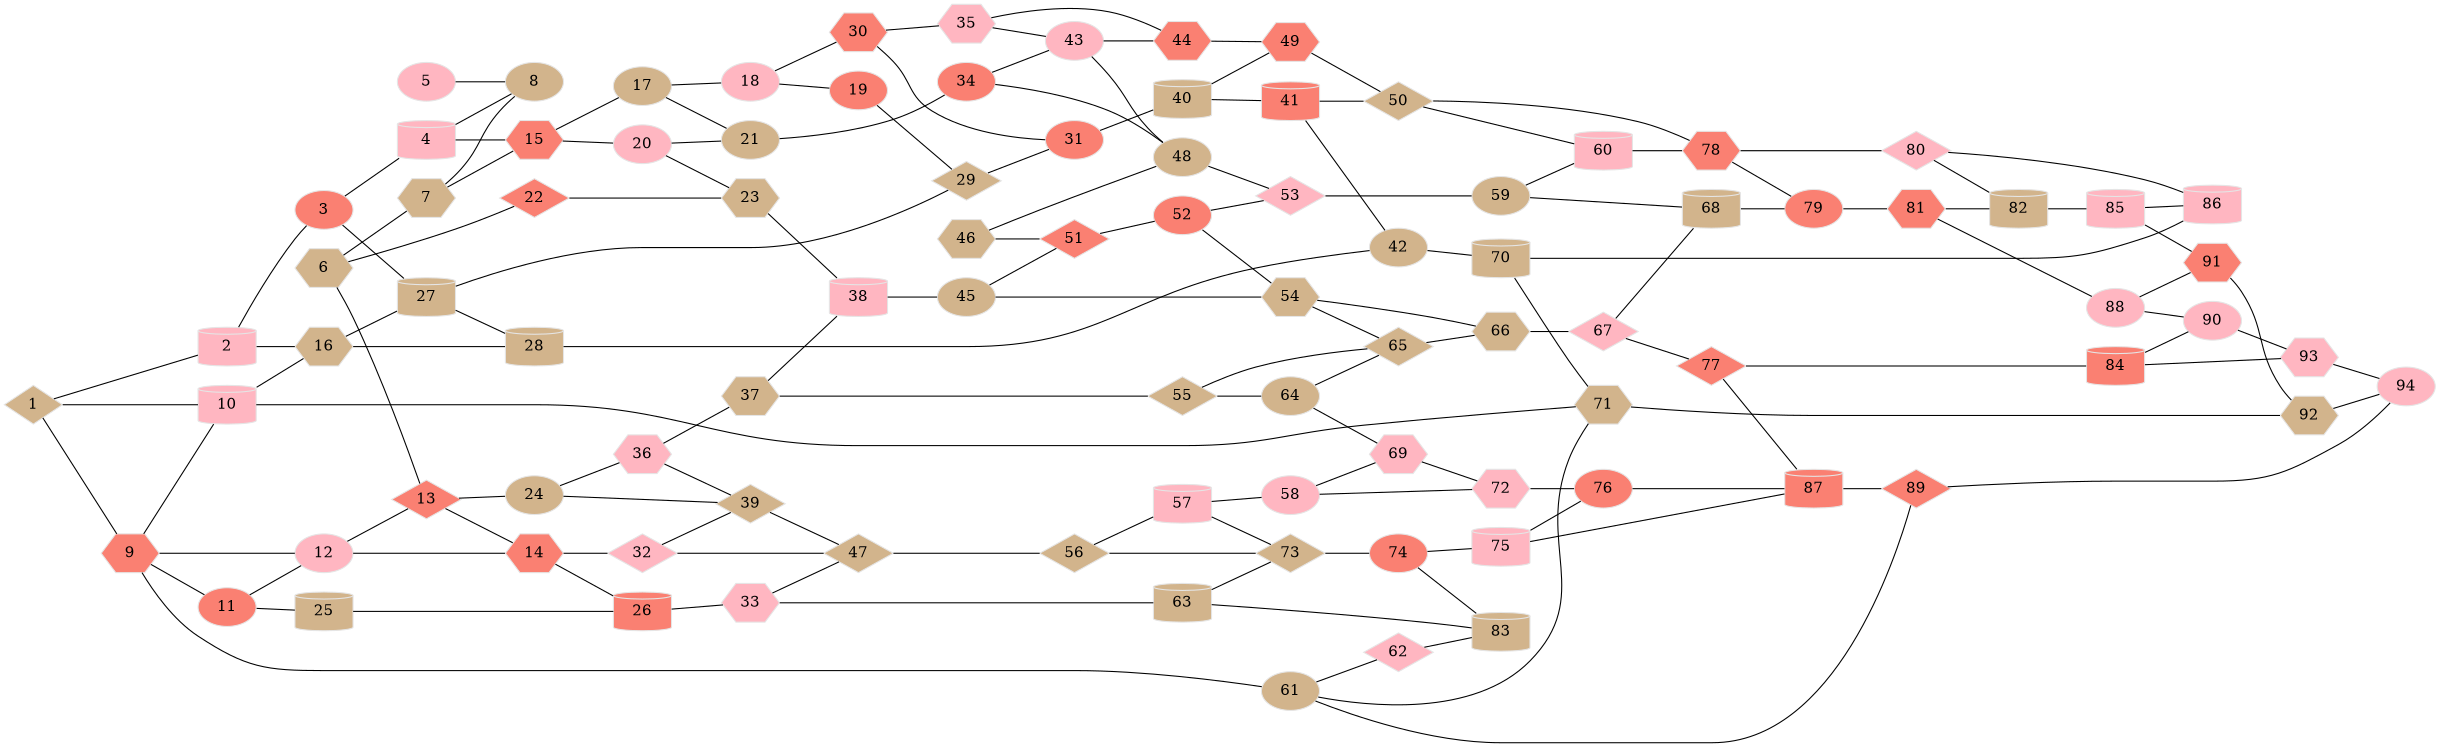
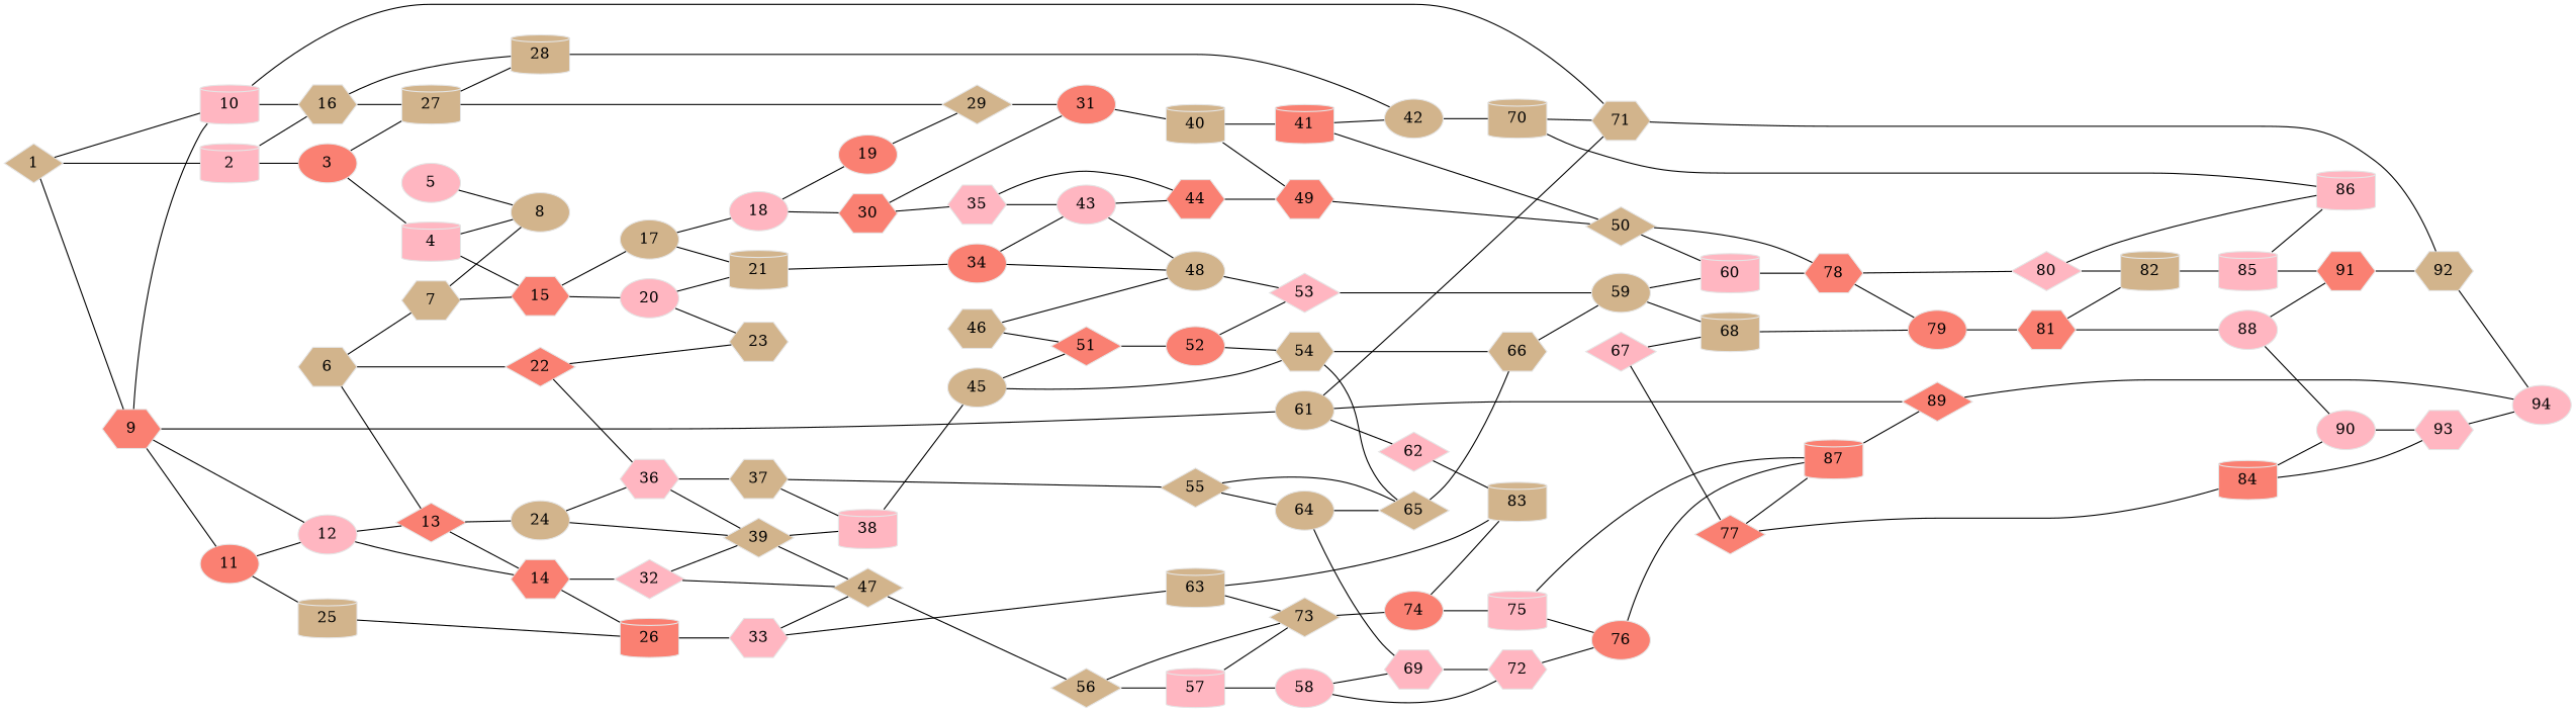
  graph {
    rankdir=LR
    node [color=gray90 fillcolor=tan shape=ellipse style=filled]
    edge [weight=1.0]
    1 [shape=diamond]
    2 [fillcolor=lightpink shape=cylinder]
    9 [fillcolor=salmon shape=hexagon]
    10 [fillcolor=lightpink shape=cylinder]
    3 [fillcolor=salmon]
    16 [shape=hexagon]
    11 [fillcolor=salmon]
    12 [fillcolor=lightpink]
    61
    71 [shape=hexagon]
    4 [fillcolor=lightpink shape=cylinder]
    27 [shape=cylinder]
    28 [shape=cylinder]
    8
    15 [fillcolor=salmon shape=hexagon]
    19 [fillcolor=salmon]
    29 [shape=diamond]
    17
    20 [fillcolor=lightpink]
    5 [fillcolor=lightpink]
    6 [shape=hexagon]
    7 [shape=hexagon]
    13 [fillcolor=salmon shape=diamond]
    22 [fillcolor=salmon shape=diamond]
    14 [fillcolor=salmon shape=hexagon]
    24
    23 [shape=hexagon]
    36 [fillcolor=lightpink shape=hexagon]
    25 [shape=cylinder]
    62 [fillcolor=lightpink shape=diamond]
    89 [fillcolor=salmon shape=diamond]
    92 [shape=hexagon]
    26 [fillcolor=salmon shape=cylinder]
    32 [fillcolor=lightpink shape=diamond]
    39 [shape=diamond]
    33 [fillcolor=lightpink shape=hexagon]
    47 [shape=diamond]
    18 [fillcolor=lightpink]
-   21
+   21 [shape=cylinder]
    42
    30 [fillcolor=salmon shape=hexagon]
    34 [fillcolor=salmon]
    31 [fillcolor=salmon]
    35 [fillcolor=lightpink shape=hexagon]
    38 [fillcolor=lightpink shape=cylinder]
    43 [fillcolor=lightpink]
    48
    37 [shape=hexagon]
    45
    63 [shape=cylinder]
    70 [shape=cylinder]
    40 [shape=cylinder]
    44 [fillcolor=salmon shape=hexagon]
    41 [fillcolor=salmon shape=cylinder]
    49 [fillcolor=salmon shape=hexagon]
    56 [shape=diamond]
    73 [shape=diamond]
    83 [shape=cylinder]
    53 [fillcolor=lightpink shape=diamond]
    55 [shape=diamond]
    65 [shape=diamond]
    64
    51 [fillcolor=salmon shape=diamond]
    54 [shape=hexagon]
    50 [shape=diamond]
    60 [fillcolor=lightpink shape=cylinder]
    78 [fillcolor=salmon shape=hexagon]
    86 [fillcolor=lightpink shape=cylinder]
    52 [fillcolor=salmon]
    66 [shape=hexagon]
    46 [shape=hexagon]
    57 [fillcolor=lightpink shape=cylinder]
    59
    79 [fillcolor=salmon]
    80 [fillcolor=lightpink shape=diamond]
    68 [shape=cylinder]
    67 [fillcolor=lightpink shape=diamond]
    69 [fillcolor=lightpink shape=hexagon]
    58 [fillcolor=lightpink]
    74 [fillcolor=salmon]
    72 [fillcolor=lightpink shape=hexagon]
    76 [fillcolor=salmon]
    94 [fillcolor=lightpink]
    77 [fillcolor=salmon shape=diamond]
    87 [fillcolor=salmon shape=cylinder]
    84 [fillcolor=salmon shape=cylinder]
    81 [fillcolor=salmon shape=hexagon]
    75 [fillcolor=lightpink shape=cylinder]
    90 [fillcolor=lightpink]
    93 [fillcolor=lightpink shape=hexagon]
    82 [shape=cylinder]
    88 [fillcolor=lightpink]
    85 [fillcolor=lightpink shape=cylinder]
    91 [fillcolor=salmon shape=hexagon]
    1 -- 2
    1 -- 9
    1 -- 10
    2 -- 3
    2 -- 16
    9 -- 10
    9 -- 11
    9 -- 12
    9 -- 61
    10 -- 16
    10 -- 71
    3 -- 4
    3 -- 27
    16 -- 27
    16 -- 28
    11 -- 12
    11 -- 25 [weight=2.0]
    12 -- 13
    12 -- 14
    61 -- 71
    61 -- 62
    61 -- 89
    71 -- 92
    4 -- 8
    4 -- 15
    27 -- 28
    27 -- 29 [weight=2.0]
    28 -- 42
    15 -- 17
    15 -- 20
    19 -- 29
    29 -- 31
    17 -- 18
    17 -- 21
    20 -- 23
    20 -- 21
    5 -- 8 [weight=2.0]
    6 -- 7
    6 -- 13
    6 -- 22
    7 -- 8
    7 -- 15
    13 -- 14
    13 -- 24
    22 -- 23
+   22 -- 36
    14 -- 26
    14 -- 32
    24 -- 36
    24 -- 39
-   23 -- 38
+   39 -- 38
    36 -- 39
    36 -- 37
    25 -- 26 [weight=2.0]
    62 -- 83 [weight=2.0]
    89 -- 94
    92 -- 94
    26 -- 33
    32 -- 39
    32 -- 47
    39 -- 47
    33 -- 47
    33 -- 63
    47 -- 56
    18 -- 19
    18 -- 30
    21 -- 34
    42 -- 70
    30 -- 31
    30 -- 35
    34 -- 43
    34 -- 48
    31 -- 40
    35 -- 43
    35 -- 44
    38 -- 45
    43 -- 48
    43 -- 44
    48 -- 53
    37 -- 38
    37 -- 55
    45 -- 51
    45 -- 54
    63 -- 73
    63 -- 83
    70 -- 71
    70 -- 86 [weight=2.0]
    40 -- 41
    40 -- 49
    44 -- 49 [weight=2.0]
    41 -- 42
    41 -- 50
    49 -- 50
    56 -- 73
    56 -- 57
    73 -- 74
    53 -- 59
    55 -- 65
    55 -- 64
    65 -- 66
    64 -- 65
    64 -- 69 [weight=2.0]
    51 -- 52
    54 -- 65
    54 -- 66
    50 -- 60
    50 -- 78
    60 -- 78
    78 -- 79
    78 -- 80
    52 -- 53
    52 -- 54
-   66 -- 67
+   66 -- 59
    46 -- 48
    46 -- 51 [weight=2.0]
    57 -- 73
    57 -- 58
    59 -- 60
    59 -- 68
    79 -- 81
    80 -- 86
    80 -- 82
    68 -- 79
    67 -- 68
    67 -- 77
    69 -- 72
    58 -- 69
    58 -- 72
    74 -- 83
    74 -- 75
    72 -- 76 [weight=2.0]
    76 -- 87
    77 -- 87
    77 -- 84
    87 -- 89
    84 -- 90
    84 -- 93
    81 -- 82
    81 -- 88
    75 -- 76
    75 -- 87
    90 -- 93
    93 -- 94 [weight=2.0]
    82 -- 85
    88 -- 90 [weight=2.0]
    88 -- 91
    85 -- 86
    85 -- 91 [weight=2.0]
    91 -- 92
  }
